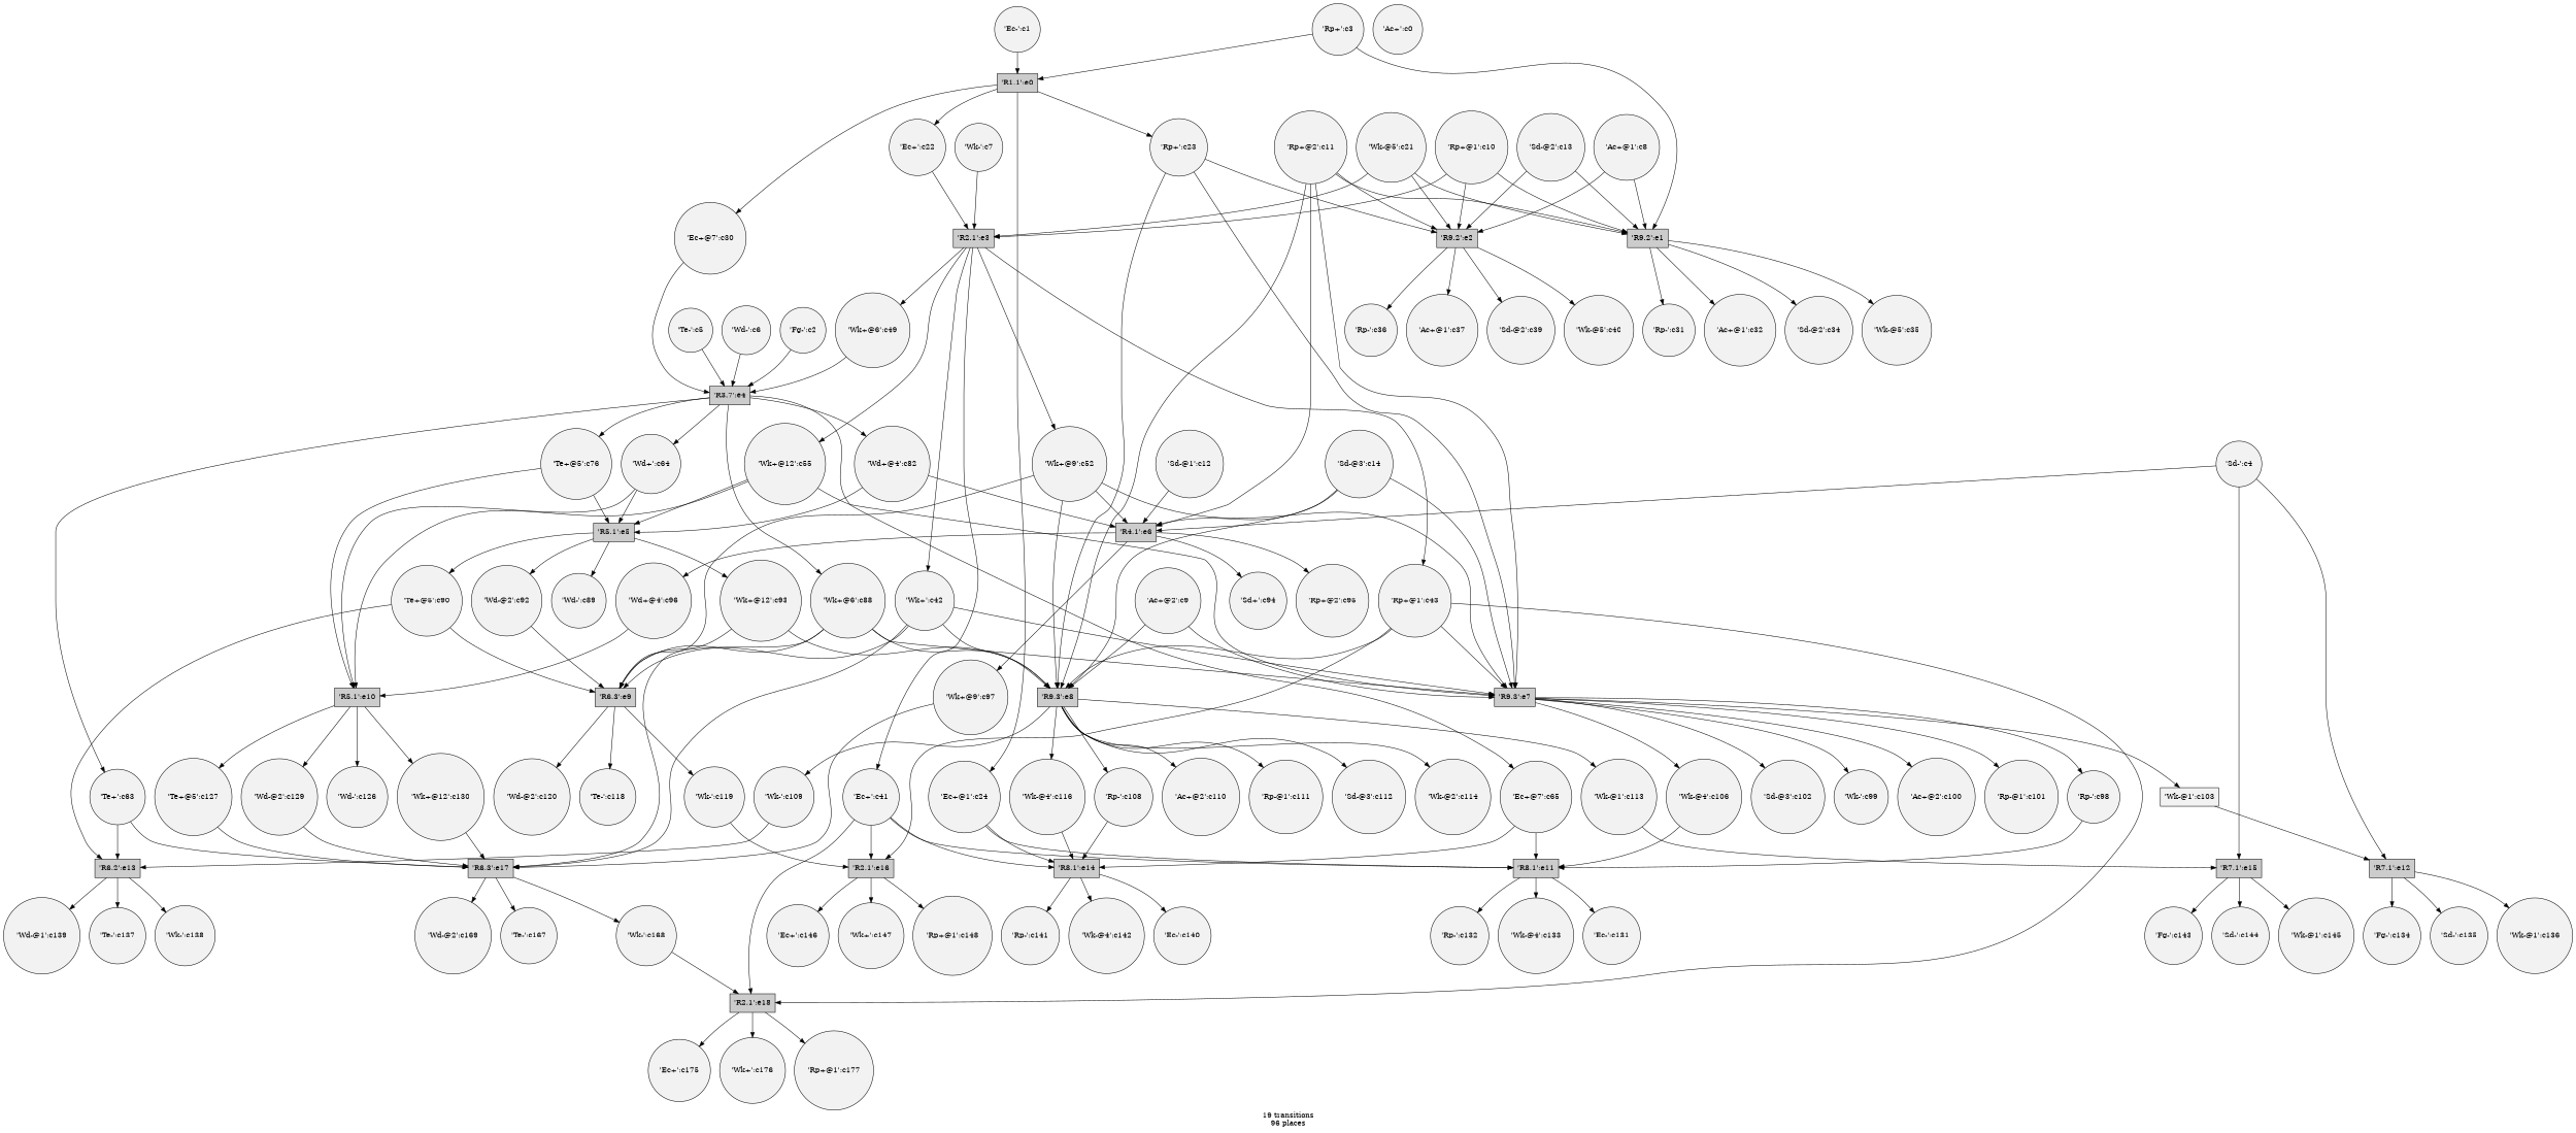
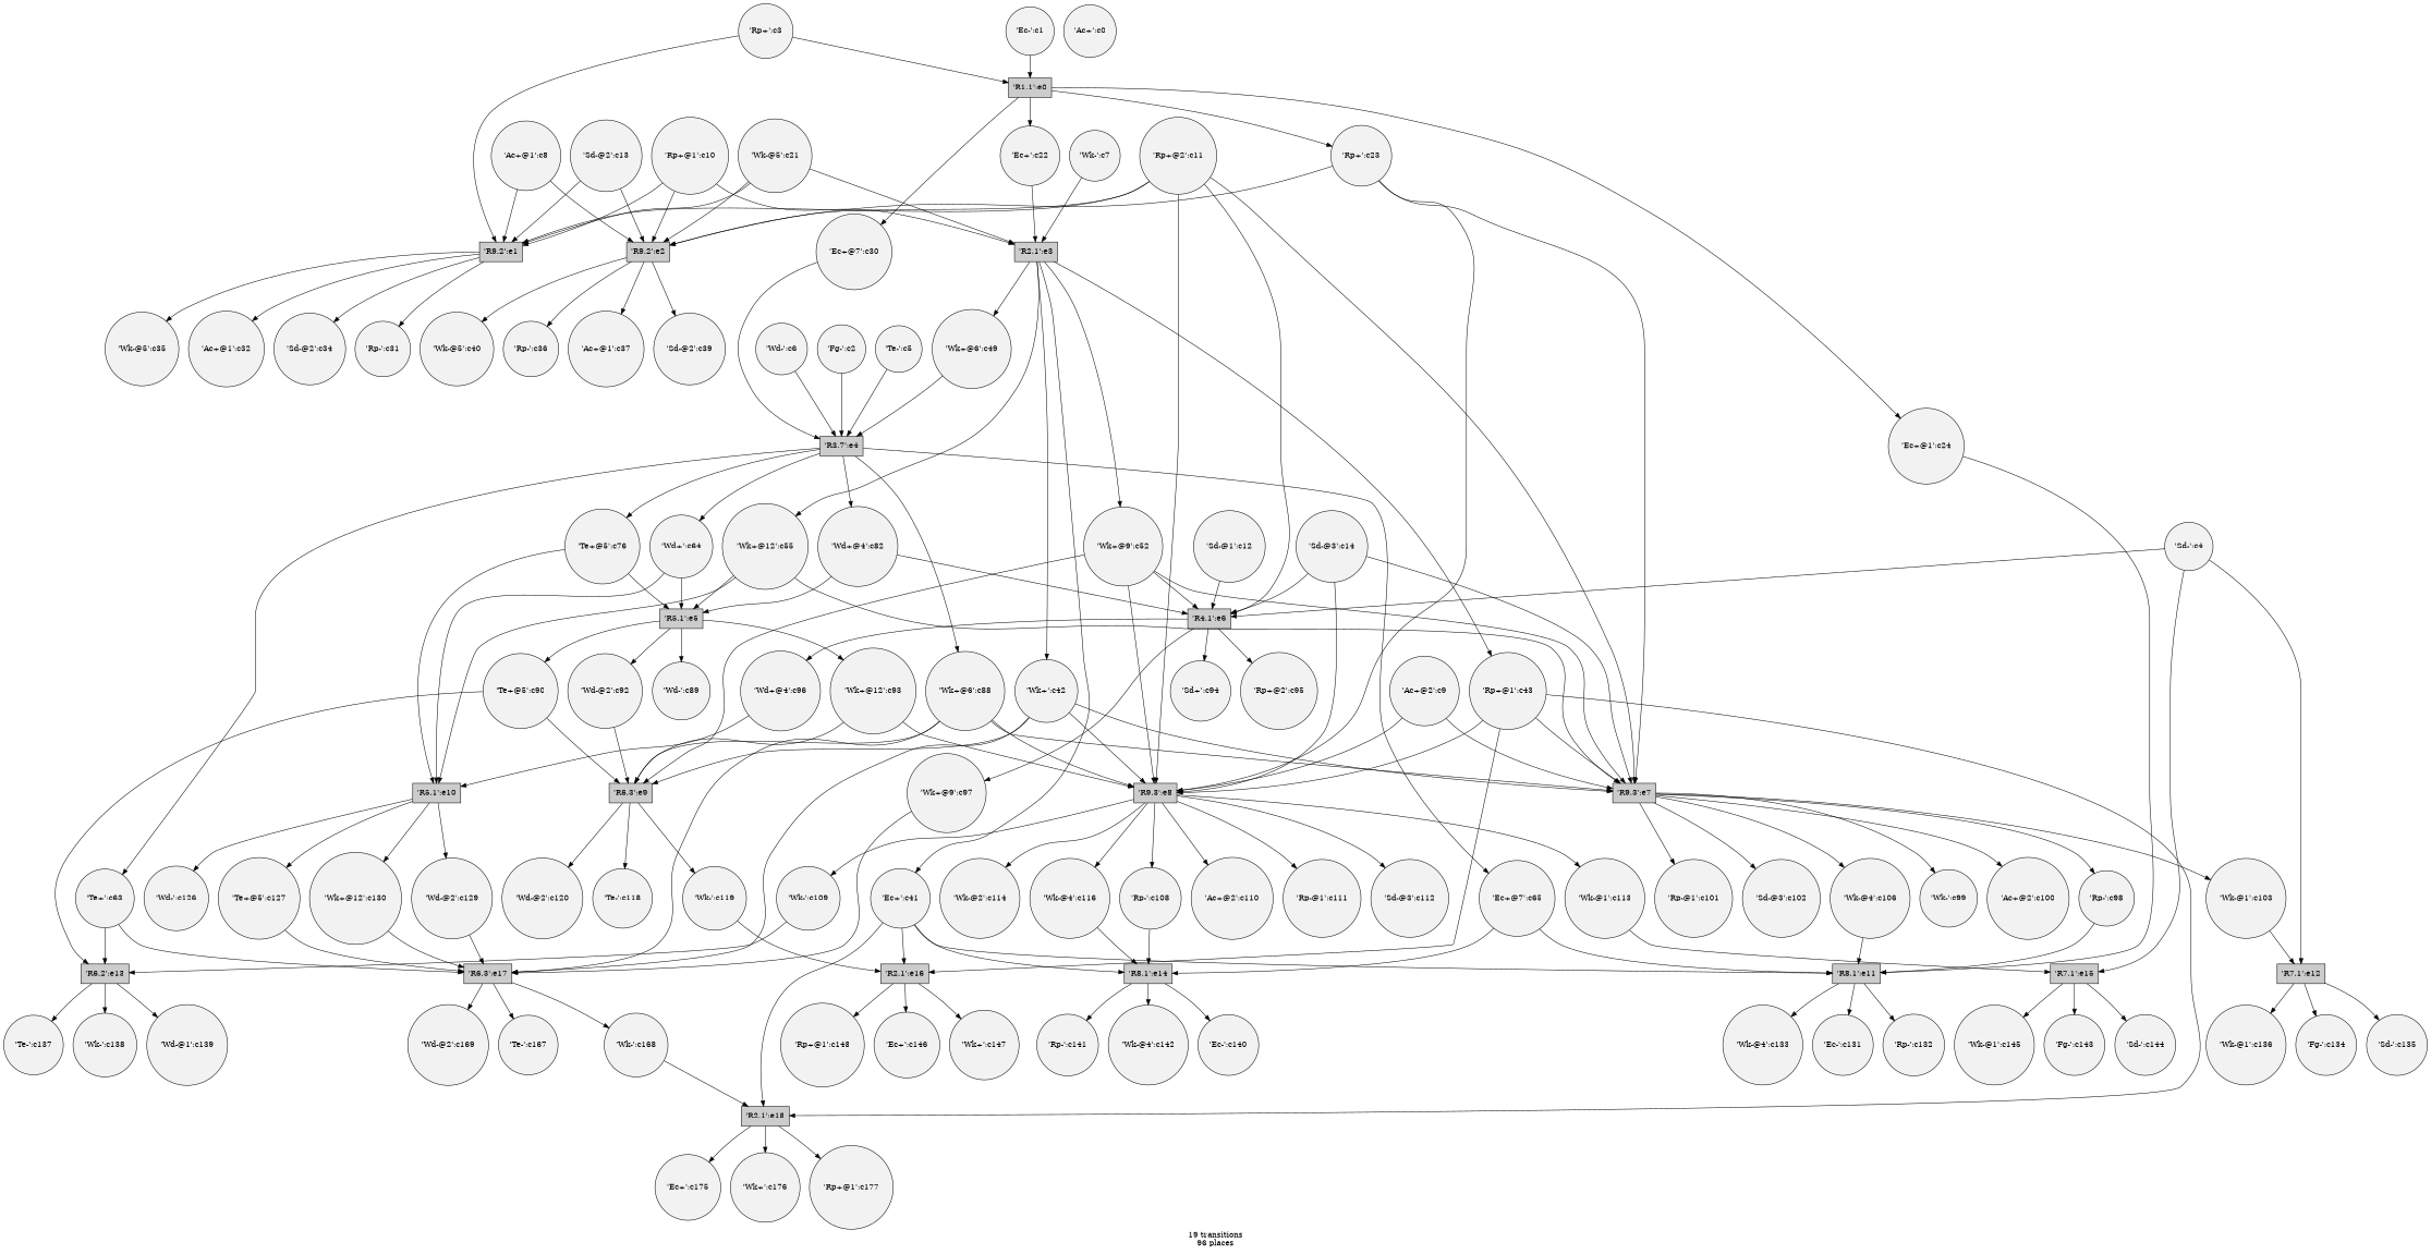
  digraph {
    label="19 transitions\n96 places"
    node [fillcolor=gray95 shape=circle style=filled]
    n1 [fillcolor=gray80 label="'R1.1':e0" shape=box]
    n2 [label="'Ec+':c22"]
    n3 [label="'Rp+':c23"]
    n4 [label="'Ec+@1':c24"]
    n5 [label="'Ec+@7':c30"]
    n6 [fillcolor=gray80 label="'R2.1':e3" shape=box]
    n7 [fillcolor=gray80 label="'R9.2':e2" shape=box]
    n8 [fillcolor=gray80 label="'R9.3':e7" shape=box]
    n9 [fillcolor=gray80 label="'R9.3':e8" shape=box]
    n10 [fillcolor=gray80 label="'R8.1':e11" shape=box]
    n11 [fillcolor=gray80 label="'R8.1':e14" shape=box]
    n12 [fillcolor=gray80 label="'R3.7':e4" shape=box]
    n13 [fillcolor=gray80 label="'R9.2':e1" shape=box]
    n14 [label="'Rp-':c31"]
    n15 [label="'Ac+@1':c32"]
    n16 [label="'Sd-@2':c34"]
    n17 [label="'Wk-@5':c35"]
    n18 [label="'Rp-':c36"]
    n19 [label="'Ac+@1':c37"]
    n20 [label="'Sd-@2':c39"]
    n21 [label="'Wk-@5':c40"]
    n22 [label="'Ec+':c41"]
    n23 [label="'Wk+':c42"]
    n24 [label="'Rp+@1':c43"]
    n25 [label="'Wk+@6':c49"]
    n26 [label="'Wk+@9':c52"]
    n27 [label="'Wk+@12':c55"]
    n28 [fillcolor=gray80 label="'R2.1':e16" shape=box]
    n29 [fillcolor=gray80 label="'R2.1':e18" shape=box]
    n30 [fillcolor=gray80 label="'R6.3':e9" shape=box]
    n31 [fillcolor=gray80 label="'R6.3':e17" shape=box]
    n32 [fillcolor=gray80 label="'R4.1':e6" shape=box]
    n33 [fillcolor=gray80 label="'R5.1':e5" shape=box]
    n34 [fillcolor=gray80 label="'R5.1':e10" shape=box]
    n35 [label="'Te+':c63"]
    n36 [label="'Wd+':c64"]
    n37 [label="'Ec+@7':c65"]
    n38 [label="'Te+@5':c76"]
    n39 [label="'Wd+@4':c82"]
    n40 [label="'Wk+@6':c88"]
    n41 [fillcolor=gray80 label="'R6.2':e13" shape=box]
    n42 [label="'Wd-':c89"]
    n43 [label="'Te+@5':c90"]
    n44 [label="'Wd-@2':c92"]
    n45 [label="'Wk+@12':c93"]
    n46 [label="'Sd+':c94"]
    n47 [label="'Rp+@2':c95"]
    n48 [label="'Wd+@4':c96"]
    n49 [label="'Wk+@9':c97"]
    n50 [label="'Rp-':c98"]
    n51 [label="'Wk-':c99"]
    n52 [label="'Ac+@2':c100"]
    n53 [label="'Rp-@1':c101"]
    n54 [label="'Sd-@3':c102"]
-   n55 [label="'Wk-@1':c103" shape=box]
+   n55 [label="'Wk-@1':c103"]
    n56 [label="'Wk-@4':c106"]
    n57 [fillcolor=gray80 label="'R7.1':e12" shape=box]
    n58 [label="'Rp-':c108"]
    n59 [label="'Wk-':c109"]
    n60 [label="'Ac+@2':c110"]
    n61 [label="'Rp-@1':c111"]
    n62 [label="'Sd-@3':c112"]
    n63 [label="'Wk-@1':c113"]
    n64 [label="'Wk-@2':c114"]
    n65 [label="'Wk-@4':c116"]
    n66 [fillcolor=gray80 label="'R7.1':e15" shape=box]
    n67 [label="'Te-':c118"]
    n68 [label="'Wk-':c119"]
    n69 [label="'Wd-@2':c120"]
    n70 [label="'Wd-':c126"]
    n71 [label="'Te+@5':c127"]
    n72 [label="'Wd-@2':c129"]
    n73 [label="'Wk+@12':c130"]
    n74 [label="'Ec-':c131"]
    n75 [label="'Rp-':c132"]
    n76 [label="'Wk-@4':c133"]
    n77 [label="'Fg-':c134"]
    n78 [label="'Sd-':c135"]
    n79 [label="'Wk-@1':c136"]
    n80 [label="'Te-':c137"]
    n81 [label="'Wk-':c138"]
    n82 [label="'Wd-@1':c139"]
    n83 [label="'Ec-':c140"]
    n84 [label="'Rp-':c141"]
    n85 [label="'Wk-@4':c142"]
    n86 [label="'Fg-':c143"]
    n87 [label="'Sd-':c144"]
    n88 [label="'Wk-@1':c145"]
    n89 [label="'Ec+':c146"]
    n90 [label="'Wk+':c147"]
    n91 [label="'Rp+@1':c148"]
    n92 [label="'Te-':c167"]
    n93 [label="'Wk-':c168"]
    n94 [label="'Wd-@2':c169"]
    n95 [label="'Ec+':c175"]
    n96 [label="'Wk+':c176"]
    n97 [label="'Rp+@1':c177"]
    n98 [label="'Ac+':c0"]
    n99 [label="'Ec-':c1"]
    n100 [label="'Fg-':c2"]
    n101 [label="'Rp+':c3"]
    n102 [label="'Sd-':c4"]
    n103 [label="'Te-':c5"]
    n104 [label="'Wd-':c6"]
    n105 [label="'Wk-':c7"]
    n106 [label="'Ac+@1':c8"]
    n107 [label="'Ac+@2':c9"]
    n108 [label="'Rp+@1':c10"]
    n109 [label="'Rp+@2':c11"]
    n110 [label="'Sd-@1':c12"]
    n111 [label="'Sd-@2':c13"]
    n112 [label="'Sd-@3':c14"]
    n113 [label="'Wk-@5':c21"]
    n1 -> n2
    n1 -> n3
    n1 -> n4
    n1 -> n5
    n2 -> n6
    n3 -> n7
    n3 -> n8
    n3 -> n9
    n4 -> n10
-   n4 -> n11
    n5 -> n12
    n6 -> n22
    n6 -> n23
    n6 -> n24
    n6 -> n25
    n6 -> n26
    n6 -> n27
    n7 -> n18
    n7 -> n19
    n7 -> n20
    n7 -> n21
    n8 -> n50
    n8 -> n51
    n8 -> n52
    n8 -> n53
    n8 -> n54
    n8 -> n55
    n8 -> n56
    n9 -> n58
    n9 -> n59
    n9 -> n60
    n9 -> n61
    n9 -> n62
    n9 -> n63
    n9 -> n64
    n9 -> n65
    n10 -> n74
    n10 -> n75
    n10 -> n76
    n11 -> n83
    n11 -> n84
    n11 -> n85
    n12 -> n35
    n12 -> n36
    n12 -> n37
    n12 -> n38
    n12 -> n39
    n12 -> n40
    n13 -> n14
    n13 -> n15
    n13 -> n16
    n13 -> n17
    n22 -> n10
    n22 -> n11
    n22 -> n28
    n22 -> n29
    n23 -> n8
    n23 -> n9
    n23 -> n30
    n23 -> n31
    n24 -> n8
    n24 -> n9
    n24 -> n28
    n24 -> n29
    n25 -> n12
    n26 -> n8
    n26 -> n9
    n26 -> n30
    n26 -> n32
    n27 -> n8
    n27 -> n33
    n27 -> n34
    n28 -> n89
    n28 -> n90
    n28 -> n91
    n29 -> n95
    n29 -> n96
    n29 -> n97
    n30 -> n67
    n30 -> n68
    n30 -> n69
    n31 -> n92
    n31 -> n93
    n31 -> n94
    n32 -> n46
    n32 -> n47
    n32 -> n48
    n32 -> n49
    n33 -> n42
    n33 -> n43
    n33 -> n44
    n33 -> n45
    n34 -> n70
    n34 -> n71
    n34 -> n72
    n34 -> n73
    n35 -> n31
    n35 -> n41
    n36 -> n33
    n36 -> n34
    n37 -> n10
    n37 -> n11
    n38 -> n33
    n38 -> n34
    n39 -> n32
    n39 -> n33
    n40 -> n8
    n40 -> n9
    n40 -> n30
    n40 -> n31
    n41 -> n80
    n41 -> n81
    n41 -> n82
    n43 -> n30
    n43 -> n41
    n44 -> n30
    n45 -> n9
    n45 -> n30
    n48 -> n34
    n49 -> n31
    n50 -> n10
    n55 -> n57
    n56 -> n10
    n57 -> n77
    n57 -> n78
    n57 -> n79
    n58 -> n11
    n59 -> n41
    n63 -> n66
    n65 -> n11
    n66 -> n86
    n66 -> n87
    n66 -> n88
    n68 -> n28
    n71 -> n31
    n72 -> n31
    n73 -> n31
    n93 -> n29
    n99 -> n1
    n100 -> n12
    n101 -> n1
    n101 -> n13
    n102 -> n32
    n102 -> n57
    n102 -> n66
    n103 -> n12
    n104 -> n12
    n105 -> n6
    n106 -> n7
    n106 -> n13
    n107 -> n8
    n107 -> n9
    n108 -> n6
    n108 -> n7
    n108 -> n13
    n109 -> n7
    n109 -> n8
    n109 -> n9
    n109 -> n13
    n109 -> n32
    n110 -> n32
    n111 -> n7
    n111 -> n13
    n112 -> n8
    n112 -> n9
    n112 -> n32
    n113 -> n6
    n113 -> n7
    n113 -> n13
  }
